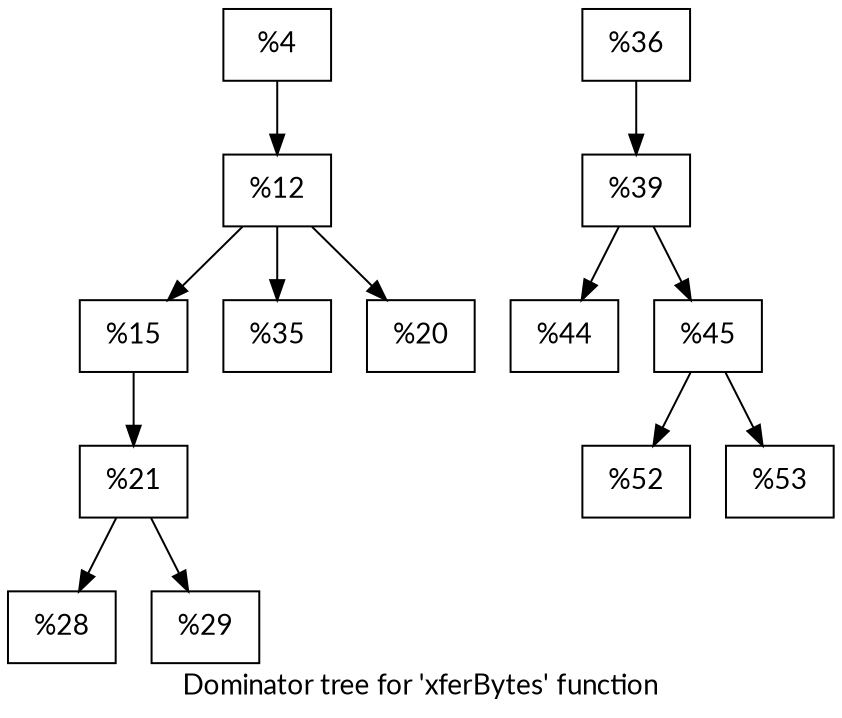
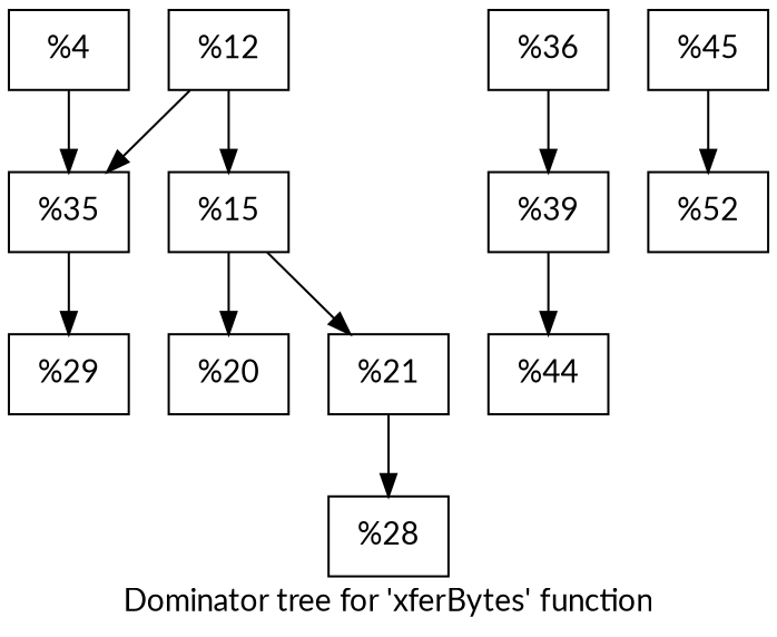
  digraph {
    fontname=Lato
    label="Dominator tree for 'xferBytes' function"
    node [fontname=Lato shape=record]
    edge [fontname=Lato]
    n1 [label="{%4}"]
    n2 [label="{%12}"]
    n3 [label="{%15}"]
    n4 [label="{%35}"]
    n5 [label="{%20}"]
    n6 [label="{%21}"]
    n7 [label="{%28}"]
    n8 [label="{%29}"]
    n9 [label="{%36}"]
    n10 [label="{%39}"]
    n11 [label="{%44}"]
    n12 [label="{%45}"]
    n13 [label="{%52}"]
-   n14 [label="{%53}"]
-   n1 -> n2
+   n1 -> n4
    n2 -> n3
    n2 -> n4
-   n2 -> n5
+   n3 -> n5
    n3 -> n6
    n6 -> n7
-   n6 -> n8
+   n4 -> n8
    n9 -> n10
    n10 -> n11
-   n10 -> n12
    n12 -> n13
-   n12 -> n14
  }
